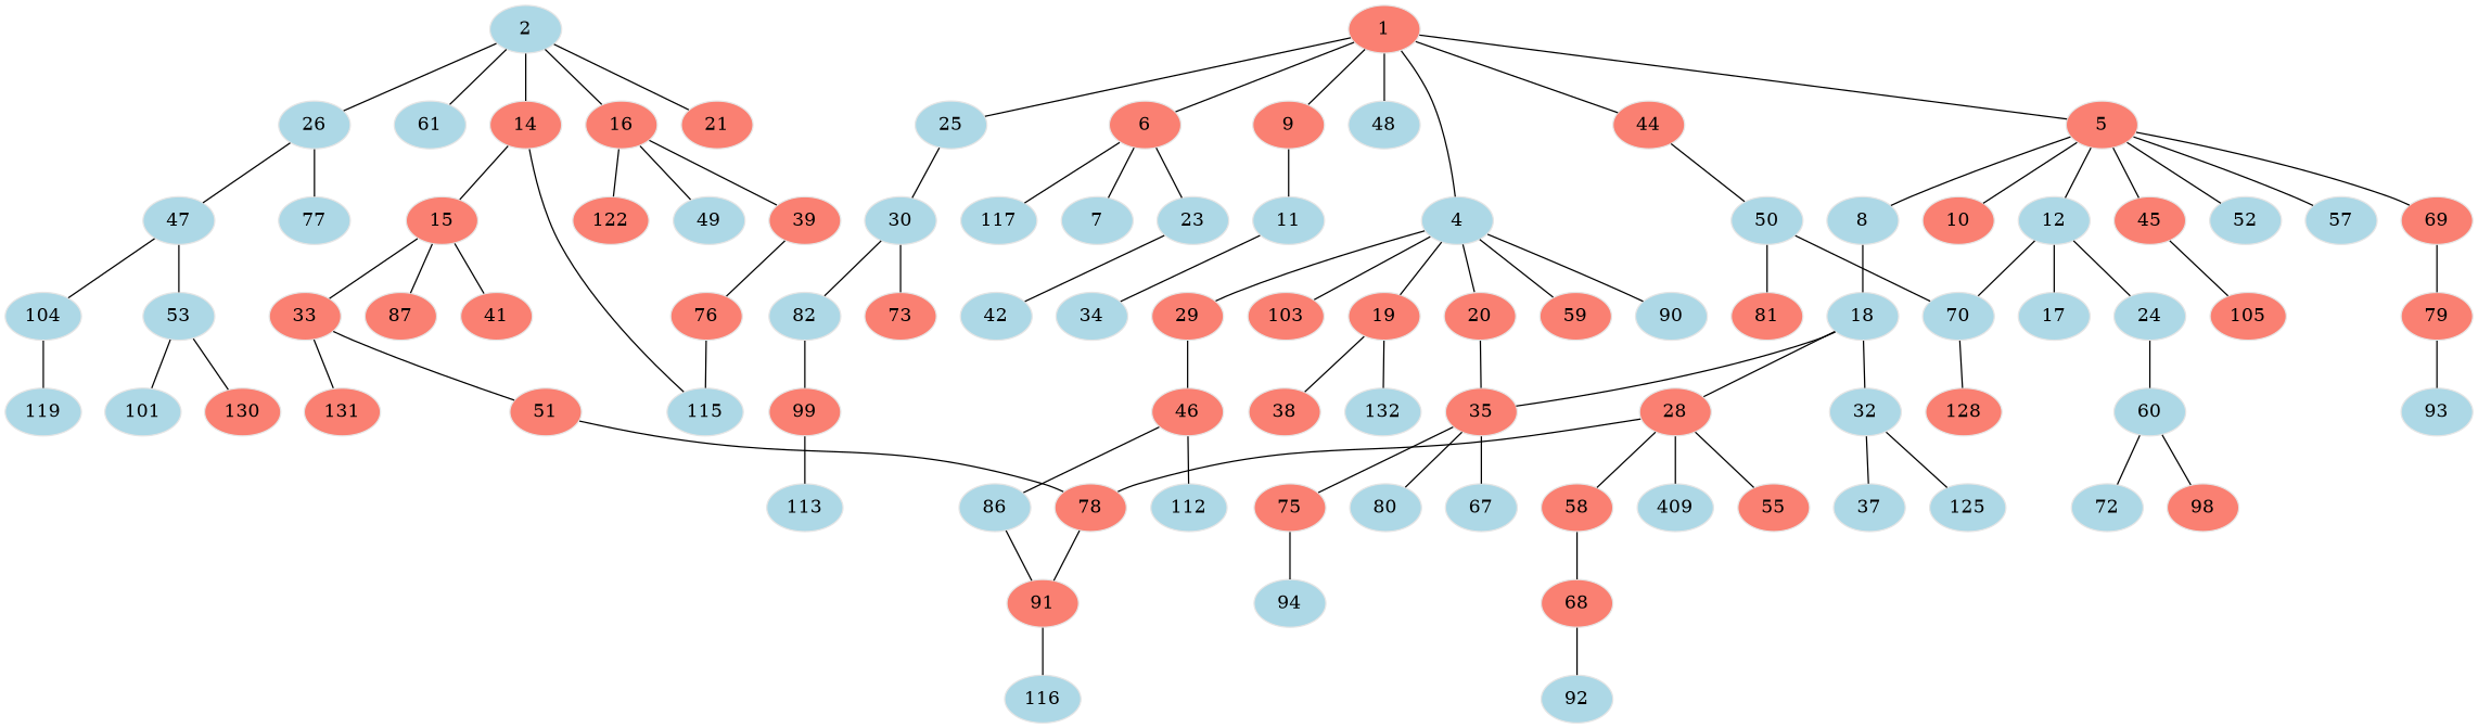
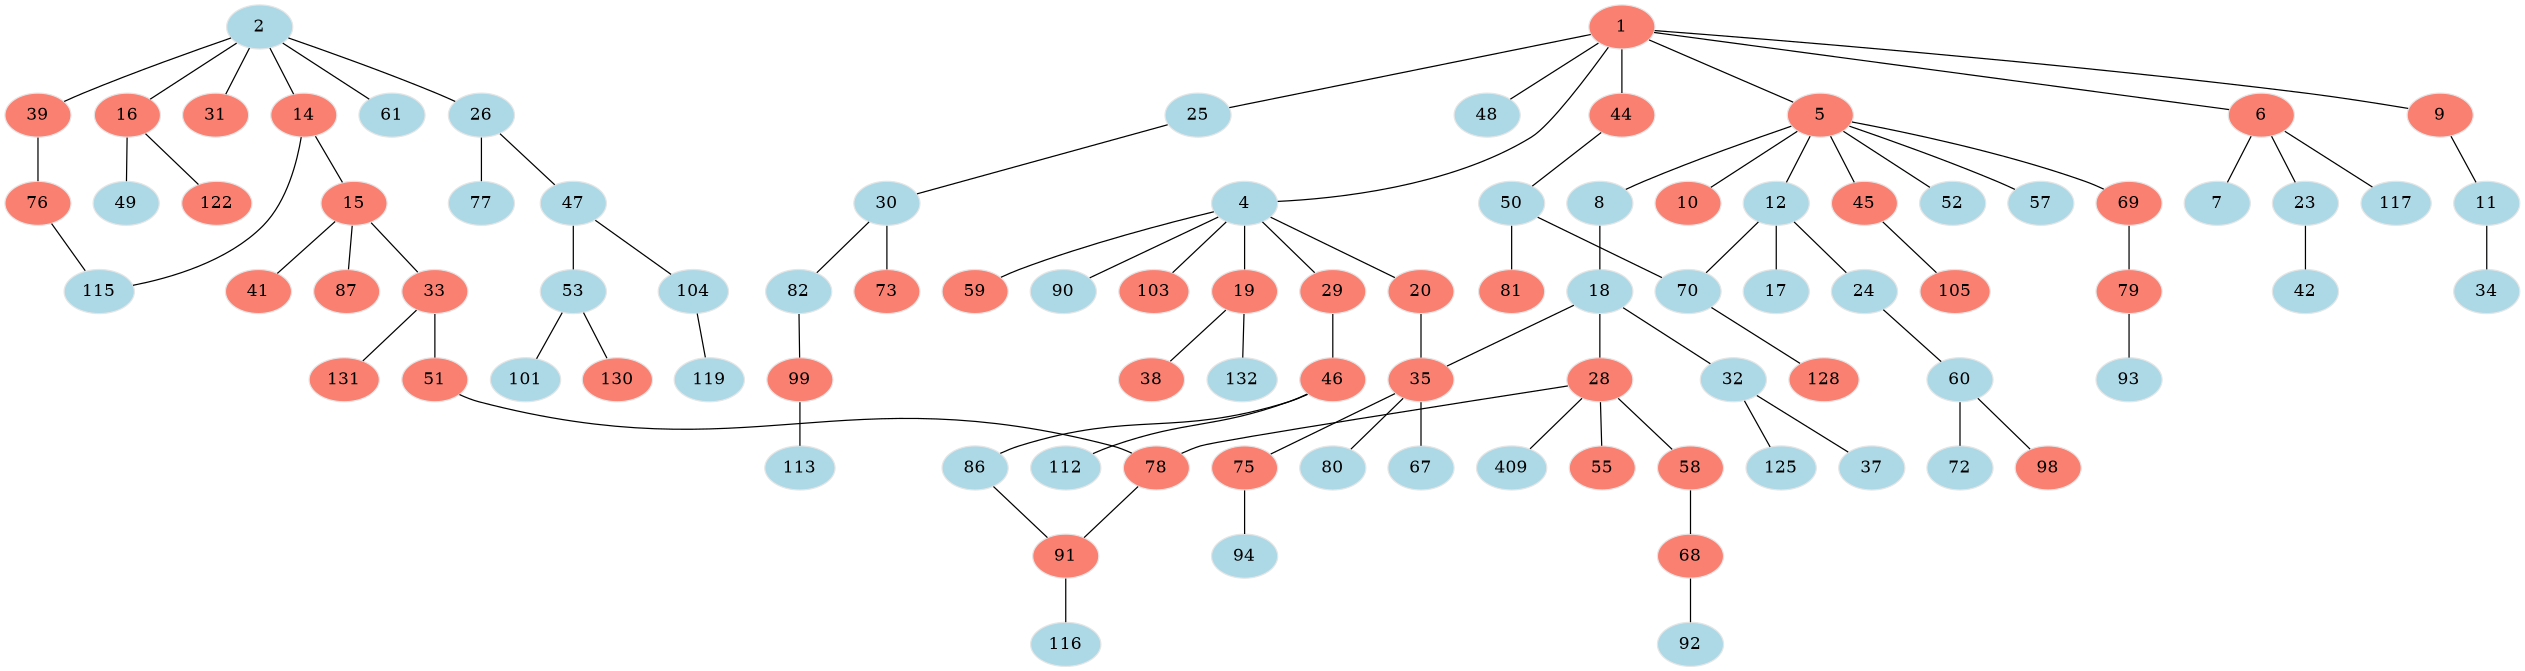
  graph {
    node [color=gray90 fillcolor=lightblue style=filled]
    1 [fillcolor=salmon super="+3"]
    4 [super="+13"]
    5 [fillcolor=salmon super="+66"]
    6 [fillcolor=salmon super="+84"]
    9 [fillcolor=salmon super="+106"]
    25
    44 [fillcolor=salmon]
    48
    2 [super="+111"]
    14 [fillcolor=salmon]
    16 [fillcolor=salmon super="+36"]
-   21 [fillcolor=salmon]
+   21 [fillcolor=salmon label=31]
    26 [super="+60"]
    39 [fillcolor=salmon]
    61
    19 [fillcolor=salmon]
    20 [fillcolor=salmon super="+64"]
    29 [fillcolor=salmon]
    59 [fillcolor=salmon]
    90
    103 [fillcolor=salmon]
    8
    10 [fillcolor=salmon]
    12 [super="+27"]
    45 [fillcolor=salmon super="+54"]
    52 [super="+62"]
    57 [super="+134"]
    69 [fillcolor=salmon]
    7 [super="+97"]
    23 [super="+95"]
    117
    11 [super="+43"]
    30 [super="+89"]
    50 [super="+126"]
    15 [fillcolor=salmon super="+22"]
    115 [super="+133"]
    49 [super="+108"]
    122 [fillcolor=salmon]
    47
    77
    76 [fillcolor=salmon]
    38 [fillcolor=salmon super="+96"]
    132
    35 [fillcolor=salmon super="+56"]
    46 [fillcolor=salmon super="+124"]
    18 [super="+31"]
    17 [super="+71"]
    24
    70 [super="+110"]
    105 [fillcolor=salmon]
    79 [fillcolor=salmon super="+88"]
    42
    28 [fillcolor=salmon super="+114"]
    32
    34
    n56 [label=60 super="+74"]
    128 [fillcolor=salmon]
    33 [fillcolor=salmon super="+40"]
    41 [fillcolor=salmon]
    87 [fillcolor=salmon]
    51 [fillcolor=salmon super="+85"]
    131 [fillcolor=salmon]
    55 [fillcolor=salmon super="+123"]
    58 [fillcolor=salmon]
    78 [fillcolor=salmon]
    n66 [label=409]
    37 [super="+129"]
    125
    67
    75 [fillcolor=salmon]
    80
    72 [super="+127"]
    98 [fillcolor=salmon super="+102"]
    73 [fillcolor=salmon]
    82
    53 [super="+65"]
    104
    68 [fillcolor=salmon super="+83"]
    91 [fillcolor=salmon super="+107"]
    86
    112
    99 [fillcolor=salmon super="+100"]
    94 [super="+120"]
    81 [fillcolor=salmon super="+121"]
    101
    130 [fillcolor=salmon]
    119
    92
    93
    116
    113 [super="+118"]
    1 -- 4
    1 -- 5
    1 -- 6
    1 -- 9
    1 -- 25
    1 -- 44
    1 -- 48
    4 -- 19
    4 -- 20
    4 -- 29
    4 -- 59
    4 -- 90
    4 -- 103
    5 -- 8
    5 -- 10
    5 -- 12
    5 -- 45
    5 -- 52
    5 -- 57
    5 -- 69
    6 -- 7
    6 -- 23
    6 -- 117
    9 -- 11
    25 -- 30
    44 -- 50
    2 -- 14
    2 -- 16
    2 -- 21
    2 -- 26
-   16 -- 39
+   2 -- 39
    2 -- 61
    14 -- 15
    14 -- 115
    16 -- 49
    16 -- 122
    26 -- 47
    26 -- 77
    39 -- 76
    19 -- 38
    19 -- 132
    20 -- 35
    29 -- 46
    8 -- 18
    12 -- 17
    12 -- 24
    12 -- 70
    45 -- 105
    69 -- 79
    23 -- 42
    11 -- 34
    30 -- 73
    30 -- 82
    50 -- 70
    50 -- 81
    15 -- 33
    15 -- 41
    15 -- 87
    47 -- 53
    47 -- 104
    76 -- 115
    35 -- 67
    35 -- 75
    35 -- 80
    46 -- 86
    46 -- 112
    18 -- 35
    18 -- 28
    18 -- 32
    24 -- n56
    70 -- 128
    79 -- 93
    28 -- 55
    28 -- 58
    28 -- 78
    28 -- n66
    32 -- 37
    32 -- 125
    n56 -- 72
    n56 -- 98
    33 -- 51
    33 -- 131
    51 -- 78
    58 -- 68
    78 -- 91
    75 -- 94
    82 -- 99
    53 -- 101
    53 -- 130
    104 -- 119
    68 -- 92
    91 -- 116
    86 -- 91
    99 -- 113
  }
